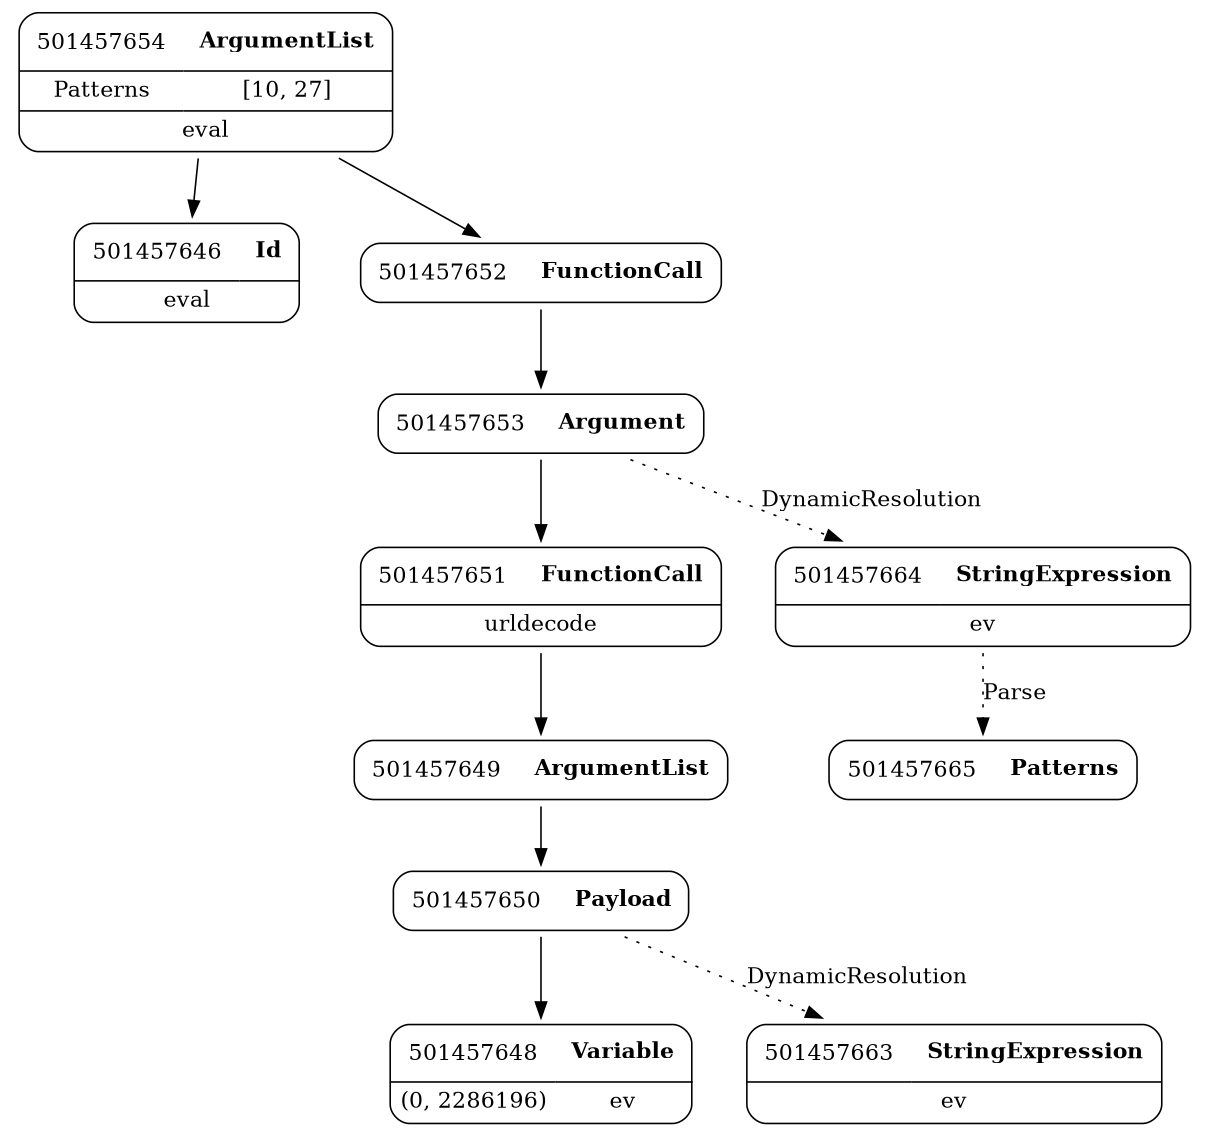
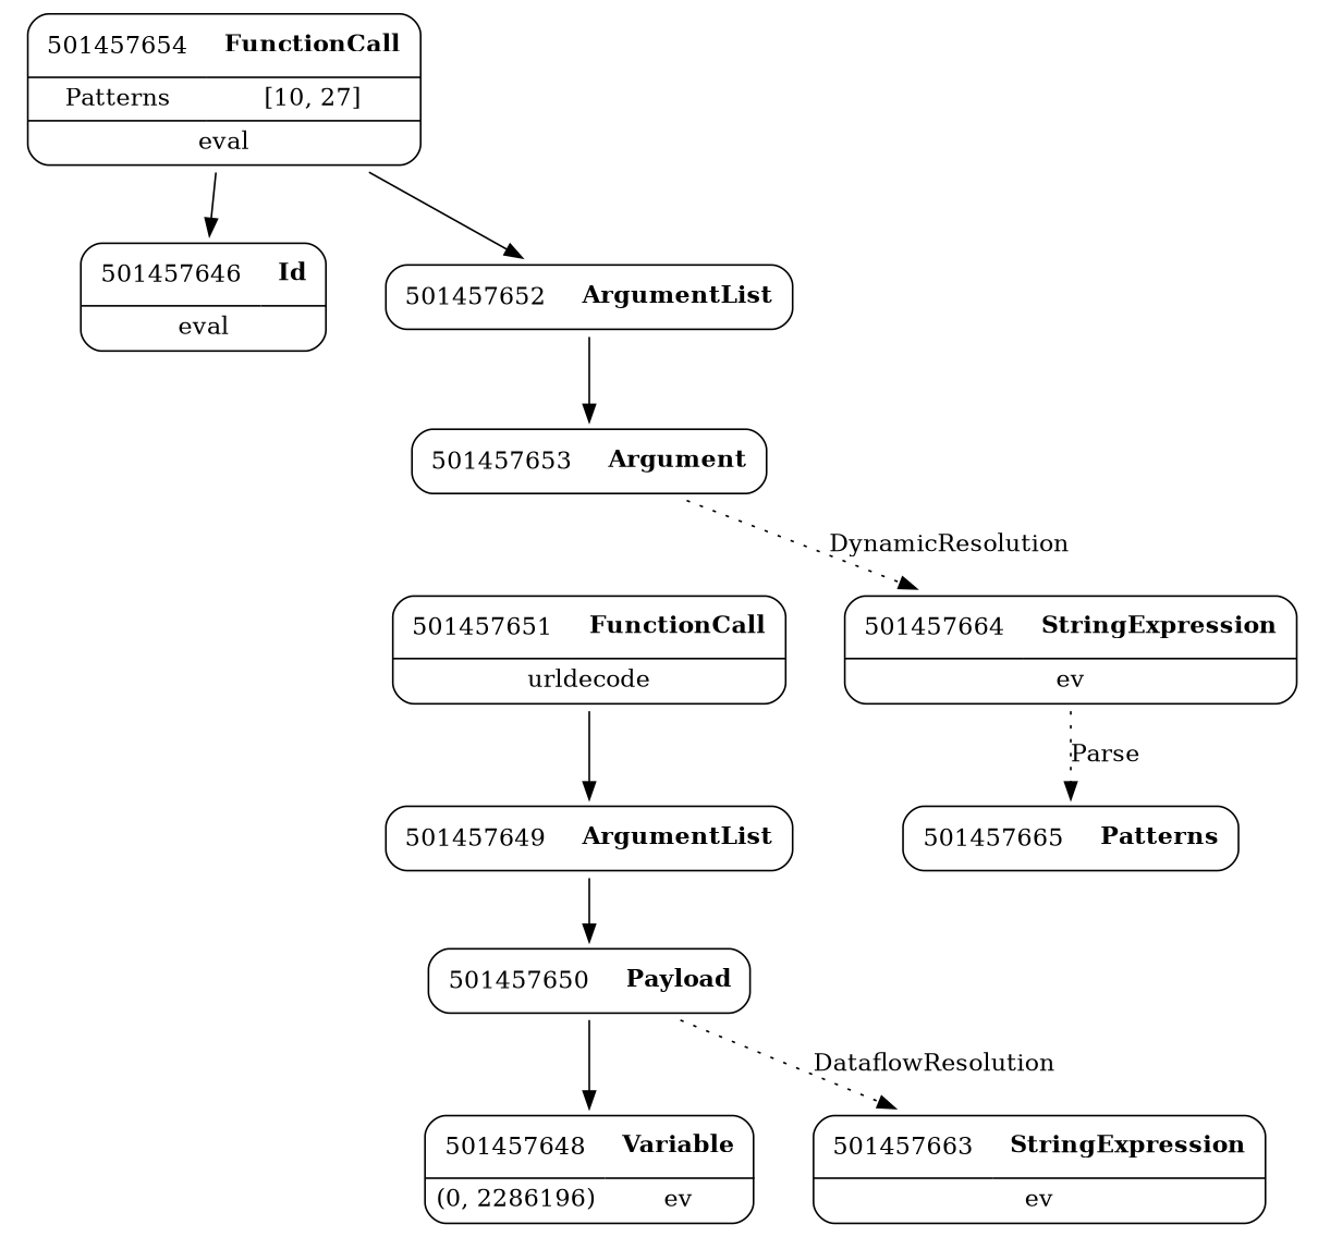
  digraph {
    node [shape=none]
    edge [weight=2]
    n1 [label=<<TABLE border='1' cellspacing='0' cellpadding='10' style='rounded' ><TR><TD border='0'>501457651</TD><TD border='0'><B>FunctionCall</B></TD></TR><HR/><TR><TD border='0' cellpadding='5' colspan='2'>urldecode</TD></TR></TABLE>>]
    n2 [label=<<TABLE border='1' cellspacing='0' cellpadding='10' style='rounded' ><TR><TD border='0'>501457649</TD><TD border='0'><B>ArgumentList</B></TD></TR></TABLE>>]
    n3 [label=<<TABLE border='1' cellspacing='0' cellpadding='10' style='rounded' ><TR><TD border='0'>501457650</TD><TD border='0'><B>Payload</B></TD></TR></TABLE>>]
    n4 [label=<<TABLE border='1' cellspacing='0' cellpadding='10' style='rounded' ><TR><TD border='0'>501457648</TD><TD border='0'><B>Variable</B></TD></TR><HR/><TR><TD border='0' cellpadding='5'>(0, 2286196)</TD><TD border='0' cellpadding='5'>ev</TD></TR></TABLE>>]
    n5 [label=<<TABLE border='1' cellspacing='0' cellpadding='10' style='rounded' ><TR><TD border='0'>501457663</TD><TD border='0'><B>StringExpression</B></TD></TR><HR/><TR><TD border='0' cellpadding='5' colspan='2'>ev</TD></TR></TABLE>>]
    n6 [label=<<TABLE border='1' cellspacing='0' cellpadding='10' style='rounded' ><TR><TD border='0'>501457665</TD><TD border='0'><B>Patterns</B></TD></TR></TABLE>>]
    n7 [label=<<TABLE border='1' cellspacing='0' cellpadding='10' style='rounded' ><TR><TD border='0'>501457664</TD><TD border='0'><B>StringExpression</B></TD></TR><HR/><TR><TD border='0' cellpadding='5' colspan='2'>ev</TD></TR></TABLE>>]
-   n8 [label=<<TABLE border='1' cellspacing='0' cellpadding='10' style='rounded' ><TR><TD border='0'>501457654</TD><TD border='0'><B>ArgumentList</B></TD></TR><HR/><TR><TD border='0' cellpadding='5'>Patterns</TD><TD border='0' cellpadding='5'>[10, 27]</TD></TR><HR/><TR><TD border='0' cellpadding='5' colspan='2'>eval</TD></TR></TABLE>>]
+   n8 [label=<<TABLE border='1' cellspacing='0' cellpadding='10' style='rounded' ><TR><TD border='0'>501457654</TD><TD border='0'><B>FunctionCall</B></TD></TR><HR/><TR><TD border='0' cellpadding='5'>Patterns</TD><TD border='0' cellpadding='5'>[10, 27]</TD></TR><HR/><TR><TD border='0' cellpadding='5' colspan='2'>eval</TD></TR></TABLE>>]
    n9 [label=<<TABLE border='1' cellspacing='0' cellpadding='10' style='rounded' ><TR><TD border='0'>501457646</TD><TD border='0'><B>Id</B></TD></TR><HR/><TR><TD border='0' cellpadding='5' colspan='2'>eval</TD></TR></TABLE>>]
-   n10 [label=<<TABLE border='1' cellspacing='0' cellpadding='10' style='rounded' ><TR><TD border='0'>501457652</TD><TD border='0'><B>FunctionCall</B></TD></TR></TABLE>>]
+   n10 [label=<<TABLE border='1' cellspacing='0' cellpadding='10' style='rounded' ><TR><TD border='0'>501457652</TD><TD border='0'><B>ArgumentList</B></TD></TR></TABLE>>]
    n11 [label=<<TABLE border='1' cellspacing='0' cellpadding='10' style='rounded' ><TR><TD border='0'>501457653</TD><TD border='0'><B>Argument</B></TD></TR></TABLE>>]
    n1 -> n2
    n2 -> n3
    n3 -> n4
-   n3 -> n5 [label=DynamicResolution style=dotted weight=""]
+   n3 -> n5 [label=DataflowResolution style=dotted weight=""]
    n7 -> n6 [label=Parse style=dotted weight=""]
    n8 -> n9
    n8 -> n10
    n10 -> n11
-   n11 -> n1
    n11 -> n7 [label=DynamicResolution style=dotted weight=""]
  }
